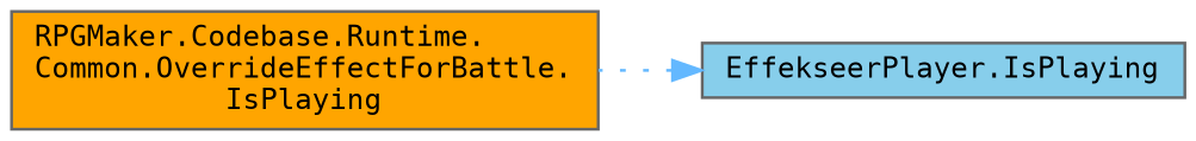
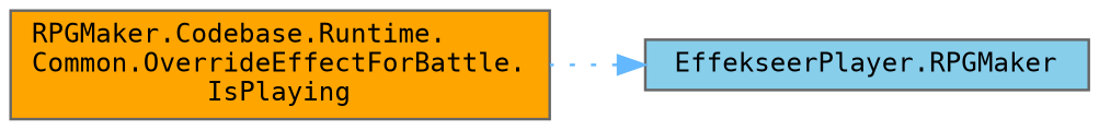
  digraph {
    rankdir=RL
    fontname="DejaVu Sans Mono"
    node [fontname="DejaVu Sans Mono" fontsize=10 shape=box style=filled]
-   n1 [color=gray40 fillcolor=skyblue fontcolor=black height=0.2 label="EffekseerPlayer.IsPlaying" width=0.4]
+   n1 [color=gray40 fillcolor=skyblue fontcolor=black height=0.2 label="EffekseerPlayer.RPGMaker" width=0.4]
    n2 [color=grey40 fillcolor=orange height=0.2 label="RPGMaker.Codebase.Runtime.\lCommon.OverrideEffectForBattle.\lIsPlaying" width=0.4]
    n1 -> n2 [color=steelblue1 dir=back fontname="DejaVu Sans Mono" fontsize=10 labelfontname=Helvetica labelfontsize=10 style=dotted]
  }
